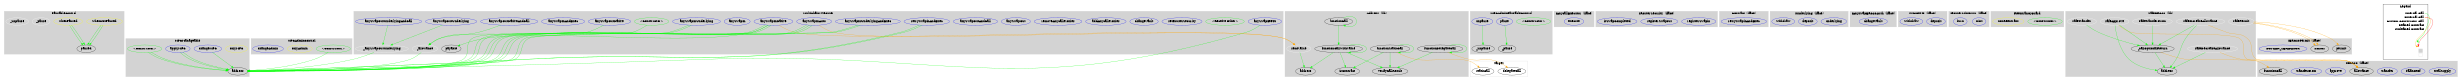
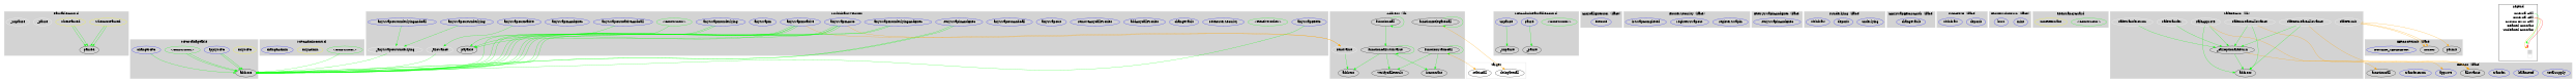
  digraph {
    compound=true
    rankdir=TB
    node [color=blue]
    edge [color=green]
    n1 [color=yellow label=whenNotPaused]
    n2 [color=yellow label=whenPaused]
    n3 [label=paused color=""]
    n4 [color=white label=_pause]
    n5 [color=white label=_unpause]
    n6 [color=yellow label=onlyMPC]
    n7 [color=green label="<Constructor>"]
    n8 [label=changeMPC]
    n9 [label=applyMPC]
    n10 [label=address color=""]
    n11 [color=green label="<Constructor>"]
    n12 [color=yellow label=onlyAdmin]
    n13 [label=changeAdmin]
    n14 [color=green label="<Constructor>"]
    n15 [label=pause]
    n16 [label=unpause]
    n17 [label=_pause color=""]
    n18 [label=_unpause color=""]
    n19 [label=execute]
    n20 [label=registerSwapin]
    n21 [label=registerSwapout]
    n22 [label=isSwapCompleted]
    n23 [label=retrySwapinAndExec]
    n24 [label=underlying]
    n25 [label=deposit]
    n26 [label=withdraw]
    n27 [label=changeVault]
    n28 [label=deposit]
    n29 [label=withdraw]
    n30 [label=mint]
    n31 [label=burn]
    n32 [color=green label="<Constructor>"]
    n33 [color=yellow label=nonReentrant]
    n34 [label=isContract color=""]
    n35 [color=white label=sendValue]
    n36 [label=functionCall color=""]
    n37 [label=functionCallWithValue color=""]
    n38 [label=functionStaticCall color=""]
    n39 [label=functionDelegateCall color=""]
    n40 [label=verifyCallResult color=""]
    n41 [label=address color=""]
    n42 [label=totalSupply]
    n43 [label=balanceOf]
    n44 [label=transfer]
    n45 [label=allowance color=""]
    n46 [label=approve]
    n47 [label=transferFrom]
    n48 [label=functionCall color=""]
-   n49 [label=<<table border="0" cellpadding="2" cellspacing="0" cellborder="0">   <tr><td align="right" port="i1">Internal Call</td></tr>   <tr><td align="right" port="i2">External Call</td></tr>   <tr><td align="right" port="i2">Custom Constructor Call</td></tr>   <tr><td align="right" port="i3">Defined Contract</td></tr>   <tr><td align="right" port="i4">Undefined Contract</td></tr>   </table>> shape=plaintext color=""]
+   n49 [label=<<table border="0" cellpadding="2" cellspacing="0" cellborder="0">   <tr><td align="right" port="i1">Internal Call</td></tr>   <tr><td align="right" port="i2">External Call</td></tr>   <tr><td align="right" port="i2">Custom Error Call</td></tr>   <tr><td align="right" port="i3">Defined Contract</td></tr>   <tr><td align="right" port="i4">Undefined Contract</td></tr>   </table>> shape=plaintext color=""]
    n50 [label=<<table border="0" cellpadding="2" cellspacing="0" cellborder="0">   <tr><td port="i1">&nbsp;&nbsp;&nbsp;</td></tr>   <tr><td port="i2">&nbsp;&nbsp;&nbsp;</td></tr>   <tr><td port="i3" bgcolor="lightgray">&nbsp;&nbsp;&nbsp;</td></tr>   <tr><td port="i4">     <table border="1" cellborder="0" cellspacing="0" cellpadding="7" color="lightgray">       <tr>        <td></td>       </tr>      </table>   </td></tr>   </table>> shape=plaintext color=""]
    n51 [label=permit color=""]
    n52 [label=nonces color=""]
    n53 [label=DOMAIN_SEPARATOR]
    n54 [color=white label=safeTransfer]
    n55 [color=white label=safeTransferFrom]
    n56 [color=white label=safeApprove]
    n57 [color=white label=safeIncreaseAllowance]
    n58 [color=white label=safeDecreaseAllowance]
    n59 [color=white label=safePermit]
    n60 [label=_callOptionalReturn color=""]
    n61 [label=address color=""]
    n62 [color=green label="<Constructor>"]
    n63 [color=green label="<Receive Ether>"]
    n64 [label=setRouterSecurity]
    n65 [label=changeVault]
    n66 [label=addAnycallProxies]
    n67 [label=removeAnycallProxies]
    n68 [label=anySwapOut]
    n69 [label=anySwapOutAndCall]
    n70 [color=white label=_anySwapOutUnderlying]
    n71 [label=anySwapOutUnderlying]
    n72 [label=anySwapOutUnderlyingAndCall]
    n73 [color=white label=_allowance]
    n74 [label=anySwapOutNative]
    n75 [label=anySwapOutNativeAndCall]
    n76 [label=anySwapIn]
    n77 [label=anySwapInUnderlying]
    n78 [label=anySwapInNative]
    n79 [label=anySwapInAuto]
    n80 [label=anySwapInAndExec]
    n81 [label=anySwapInUnderlyingAndExec]
    n82 [label=retrySwapinAndExec]
    n83 [label=anySwapFeeTo]
    n84 [label=payable color=""]
    n85 [label=staticcall color=""]
    n86 [label=delegatecall color=""]
    subgraph cluster_1 {
      bgcolor=lightgray
      color=lightgray
      label=PausableControl
      style=filled
      n1
      n2
      n3
      n4
      n5
    }
    subgraph cluster_2 {
      bgcolor=lightgray
      color=lightgray
      label=MPCManageable
      style=filled
      n6
      n7
      n8
      n9
      n10
    }
    subgraph cluster_3 {
      bgcolor=lightgray
      color=lightgray
      label=MPCAdminControl
      style=filled
      n11
      n12
      n13
    }
    subgraph cluster_4 {
      bgcolor=lightgray
      color=lightgray
      label=MPCAdminPausableControl
      style=filled
      n14
      n15
      n16
      n17
      n18
    }
    subgraph cluster_5 {
      bgcolor=lightgray
      color=lightgray
      label="IAnycallExecutor  (iface)"
      style=filled
      n19
    }
    subgraph cluster_6 {
      bgcolor=lightgray
      color=lightgray
      label="IRouterSecurity  (iface)"
      style=filled
      n20
      n21
      n22
    }
    subgraph cluster_7 {
      bgcolor=lightgray
      color=lightgray
-     label="Contract  (iface)"
+     label="IRetrySwapinAndExec  (iface)"
      style=filled
      n23
    }
    subgraph cluster_8 {
      bgcolor=lightgray
      color=lightgray
      label="IUnderlying  (iface)"
      style=filled
      n24
      n25
      n26
    }
    subgraph cluster_9 {
      bgcolor=lightgray
      color=lightgray
      label="IAnyswapERC20Auth  (iface)"
      style=filled
      n27
    }
    subgraph cluster_10 {
      bgcolor=lightgray
      color=lightgray
      label="IwNATIVE  (iface)"
      style=filled
      n28
      n29
    }
    subgraph cluster_11 {
      bgcolor=lightgray
      color=lightgray
      label="IRouterMintBurn  (iface)"
      style=filled
      n30
      n31
    }
    subgraph cluster_12 {
      bgcolor=lightgray
      color=lightgray
      label=ReentrancyGuard
      style=filled
      n32
      n33
    }
    subgraph cluster_13 {
      bgcolor=lightgray
      color=lightgray
      label="Address  (lib)"
      style=filled
      n34
      n35
      n36
      n37
      n38
      n39
      n40
      n41
    }
    subgraph cluster_14 {
      bgcolor=lightgray
      color=lightgray
      label="IERC20  (iface)"
      style=filled
      n42
      n43
      n44
      n45
      n46
      n47
      n48
    }
    subgraph cluster_15 {
      label=Legend
      n49
      n50
    }
    subgraph cluster_16 {
      bgcolor=lightgray
      color=lightgray
      label="IERC20Permit  (iface)"
      style=filled
      n51
      n52
      n53
    }
    subgraph cluster_17 {
      bgcolor=lightgray
      color=lightgray
      label="SafeERC20  (lib)"
      style=filled
      n54
      n55
      n56
      n57
      n58
      n59
      n60
      n61
    }
    subgraph cluster_18 {
      bgcolor=lightgray
      color=lightgray
      label=MultichainV7Router
      style=filled
      n62
      n63
      n64
      n65
      n66
      n67
      n68
      n69
      n70
      n71
      n72
      n73
      n74
      n75
      n76
      n77
      n78
      n79
      n80
      n81
      n82
      n83
      n84
    }
    subgraph cluster_19 {
      color=lightgray
      label=target
      n85
      n86
    }
    n1 -> n3
    n1 -> n3
    n2 -> n3
    n2 -> n3
    n7 -> n10
    n7 -> n10
    n8 -> n10
    n9 -> n10
    n9 -> n10
    n11 -> n10
    n15 -> n17
    n16 -> n18
    n35 -> n41
    n36 -> n36
    n36 -> n37
    n37 -> n34
    n37 -> n37
    n37 -> n40
    n37 -> n41
    n38 -> n34
    n38 -> n38
    n38 -> n40
    n38 -> n85 [color=orange]
    n39 -> n39
-   n39 -> n40
    n39 -> n86 [color=orange]
    n49 -> n50 [headport="i1:w" tailport="i1:e"]
    n49 -> n50 [color=orange headport="i2:w" tailport="i2:e"]
    n49 -> n50 [color=red headport="i2:w" tailport="i2:e"]
    n54 -> n60
    n55 -> n60
-   n56 -> n45 [color=orange]
+   n56 -> n46 [color=orange]
    n56 -> n60
    n56 -> n61
    n57 -> n45 [color=orange]
    n57 -> n60
    n57 -> n61
    n58 -> n45 [color=orange]
+   n58 -> n60
    n58 -> n61
    n59 -> n51 [color=orange]
    n59 -> n52 [color=orange]
    n59 -> n52 [color=orange]
    n60 -> n48 [color=orange]
    n60 -> n61
    n62 -> n10
    n70 -> n10
    n71 -> n70
    n72 -> n70
    n73 -> n10
    n74 -> n73
-   n75 -> n73
+   n75 -> n84
    n77 -> n10
    n77 -> n10
    n78 -> n10
    n78 -> n10
    n78 -> n10
    n78 -> n35 [color=orange]
    n78 -> n84
    n79 -> n10
    n79 -> n10
    n79 -> n10
    n79 -> n35 [color=orange]
+   n79 -> n84
    n81 -> n10
    n81 -> n10
    n82 -> n10
    n82 -> n10
    n83 -> n10
  }
